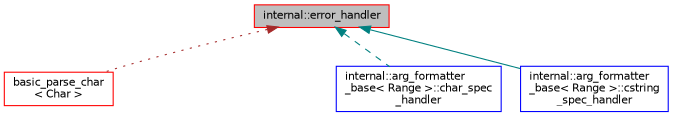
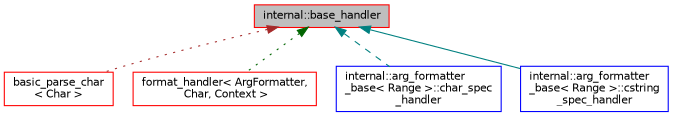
  digraph {
    rankdir=TB
    node [color=red fillcolor=white fontname=Helvetica fontsize=10 shape=record style=filled]
    edge [color=teal dir=back fontname=Helvetica fontsize=10 labelfontname=Helvetica labelfontsize=10 style=dotted]
-   n1 [fillcolor=grey75 fontcolor=black height=0.2 label="internal::error_handler" width=0.4]
+   n1 [fillcolor=grey75 fontcolor=black height=0.2 label="internal::base_handler" width=0.4]
    n2 [height=0.2 label="basic_parse_char\l\< Char \>" width=0.4]
+   n3 [height=0.2 label="format_handler\< ArgFormatter,\l Char, Context \>" width=0.4]
    n4 [color=blue height=0.2 label="internal::arg_formatter\l_base\< Range \>::char_spec\l_handler" width=0.4]
    n5 [color=blue height=0.2 label="internal::arg_formatter\l_base\< Range \>::cstring\l_spec_handler" width=0.4]
    n1 -> n2 [color=brown]
+   n1 -> n3 [color=darkgreen]
    n1 -> n4 [style=dashed]
    n1 -> n5 [style=solid]
  }
